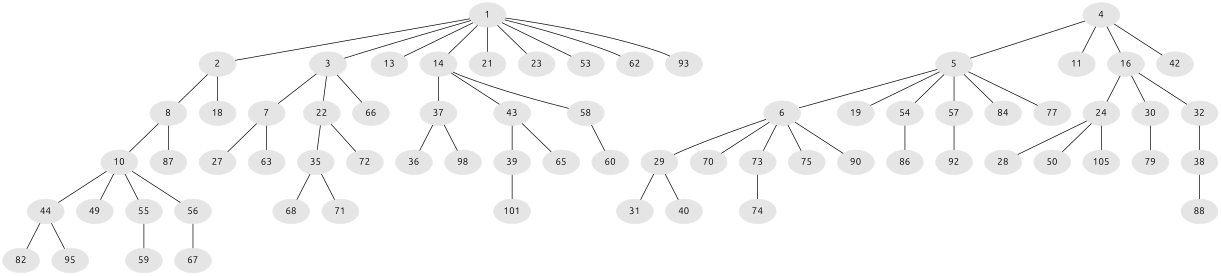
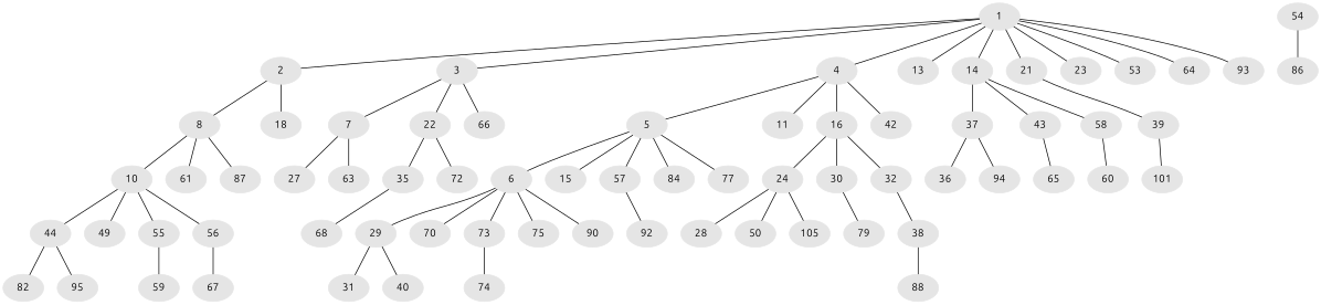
  graph {
    fontname=Ubuntu
    node [color=gray90 fontname=Ubuntu style=filled]
    edge [fontname=Ubuntu]
    1 [super="+12"]
    2
    3 [super="+102"]
    4 [super="+9"]
    13
    14 [super="+26"]
    21
    23 [super="+41"]
    53
-   62
+   62 [label=64]
    93
    8 [super="+104"]
    18
    7 [super="+15"]
    22 [super="+37"]
    66 [super="+69"]
    5 [super="+17"]
    11
    16 [super="+20"]
    42
    n21 [label=37 super="+96"]
    43
    58 [super="+99"]
    39 [super="+78"]
    10 [super="+25"]
+   61
    87
    27 [super="+46"]
    63
    35 [super="+48"]
    72
    6 [super="+64"]
-   19
+   19 [label=15]
    54 [super="+76"]
    57 [super="+77"]
    84
    n37 [label=77]
    24 [super="+51"]
    30 [super="+47"]
    32 [super="+52"]
    29
    70
    73 [super="+91"]
    75
    90
    86 [super="+106"]
    92
    31 [super="+103"]
    40 [super="+45"]
    74 [super="+81"]
    44 [super="+83"]
    49
    55
    56 [super="+80"]
    82 [super="+100"]
    95
    59 [super="+94"]
    67 [super="+89"]
    36
-   98
+   98 [label=94]
    65
    60
    28
    50
    105
    79 [super="+85"]
    38
    101
    68
-   71
    88
    1 -- 2
    1 -- 3
+   1 -- 4
    1 -- 13
    1 -- 14
    1 -- 21
    1 -- 23
    1 -- 53
    1 -- 62
    1 -- 93
    2 -- 8
    2 -- 18
    3 -- 7
    3 -- 22
    3 -- 66
    4 -- 5
    4 -- 11
    4 -- 16
    4 -- 42
    14 -- n21
    14 -- 43
    14 -- 58
-   43 -- 39
+   21 -- 39
    8 -- 10
+   8 -- 61
    8 -- 87
    7 -- 27
    7 -- 63
    22 -- 35
    22 -- 72
    5 -- 6
    5 -- 19
-   5 -- 54
    5 -- 57
    5 -- 84
    5 -- n37
    16 -- 24
    16 -- 30
    16 -- 32
    n21 -- 36
    n21 -- 98
    43 -- 65
    58 -- 60
    39 -- 101
    10 -- 44
    10 -- 49
    10 -- 55
    10 -- 56
    35 -- 68
-   35 -- 71
    6 -- 29
    6 -- 70
    6 -- 73
    6 -- 75
    6 -- 90
    54 -- 86
    57 -- 92
    24 -- 28
    24 -- 50
    24 -- 105
    30 -- 79
    32 -- 38
    29 -- 31
    29 -- 40
    73 -- 74
    44 -- 82
    44 -- 95
    55 -- 59
    56 -- 67
    38 -- 88
  }
